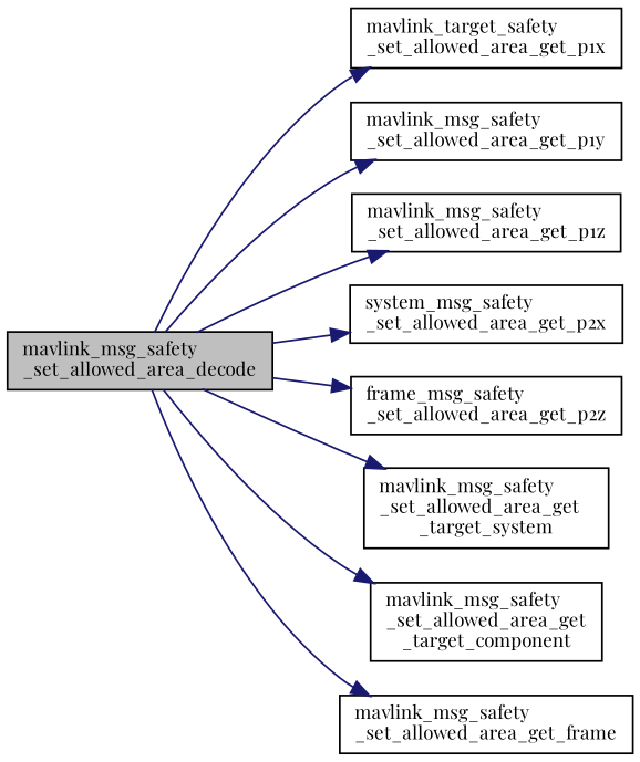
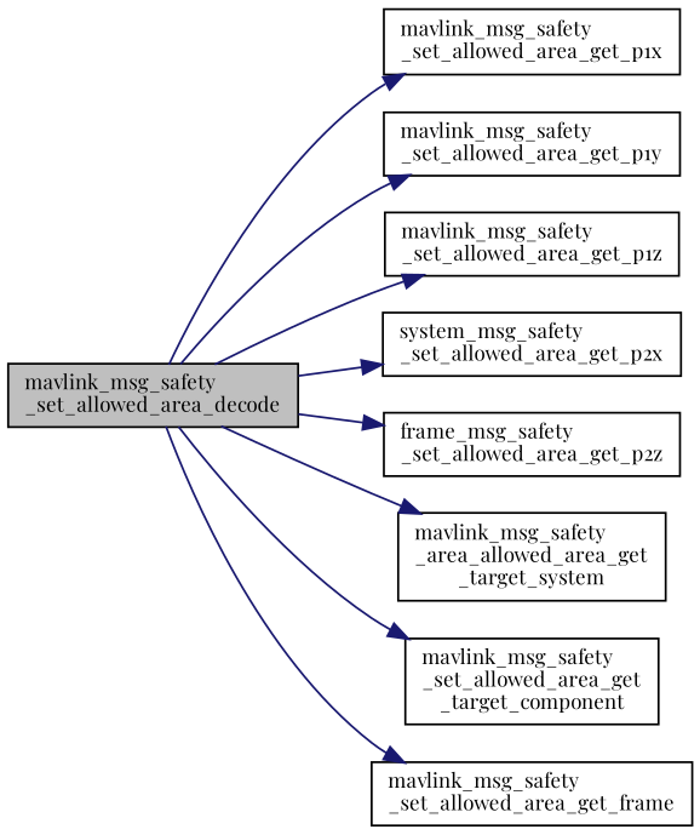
  digraph {
    fontname="Playfair Display"
    rankdir=LR
    node [color=black fillcolor=white fontname="Playfair Display" fontsize=10 shape=record style=filled]
    edge [color=midnightblue fontname="Playfair Display" fontsize=10 labelfontname=Helvetica labelfontsize=10 style=solid]
    n1 [fillcolor=grey75 fontcolor=black height=0.2 label="mavlink_msg_safety\l_set_allowed_area_decode" width=0.4]
-   n2 [height=0.2 label="mavlink_target_safety\l_set_allowed_area_get_p1x" width=0.4]
+   n2 [height=0.2 label="mavlink_msg_safety\l_set_allowed_area_get_p1x" width=0.4]
    n3 [height=0.2 label="mavlink_msg_safety\l_set_allowed_area_get_p1y" width=0.4]
    n4 [height=0.2 label="mavlink_msg_safety\l_set_allowed_area_get_p1z" width=0.4]
    n5 [height=0.2 label="system_msg_safety\l_set_allowed_area_get_p2x" width=0.4]
    n6 [height=0.2 label="frame_msg_safety\l_set_allowed_area_get_p2z" width=0.4]
-   n7 [height=0.2 label="mavlink_msg_safety\l_set_allowed_area_get\l_target_system" width=0.4]
+   n7 [height=0.2 label="mavlink_msg_safety\l_area_allowed_area_get\l_target_system" width=0.4]
    n8 [height=0.2 label="mavlink_msg_safety\l_set_allowed_area_get\l_target_component" width=0.4]
    n9 [height=0.2 label="mavlink_msg_safety\l_set_allowed_area_get_frame" width=0.4]
    n1 -> n2
    n1 -> n3
    n1 -> n4
    n1 -> n5
    n1 -> n6
    n1 -> n7
    n1 -> n8
    n1 -> n9
  }
